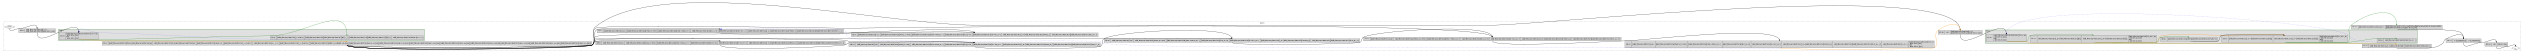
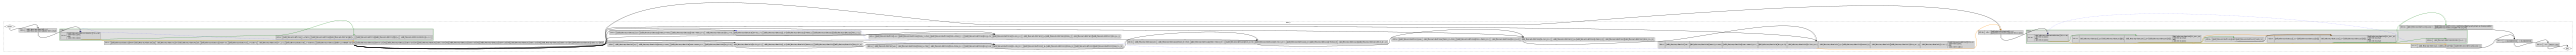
  digraph {
    fontname="Fira Sans"
    rankdir=LR
    node [fillcolor=lightgrey fontname="Fira Sans" shape=record style=filled]
    edge [color=black constraint=true fontname="Fira Sans" headport=n style="solid,bold" tailport=s weight=10]
    n1 [label="{\<bb\ 20\>:\l|[valid_files/0057-duff.c:28:15\ discrim\ 1]\ if\ (n\ \<=\ 38)\l\ \ goto\ \<bb\ 15\>;\ [INV]\lelse\l\ \ goto\ \<bb\ 21\>;\ [INV]\l}"]
    n2 [label="{\<bb\ 15\>:\l|[valid_files/0057-duff.c:29:7]\ _28\ =\ [valid_files/0057-duff.c:29:7]\ a[n];\l|[valid_files/0057-duff.c:29:15]\ _29\ =\ [valid_files/0057-duff.c:29:15]\ b[n];\l|[valid_files/0057-duff.c:29:5]\ if\ (_28\ !=\ _29)\l\ \ goto\ \<bb\ 16\>;\ [INV]\lelse\l\ \ goto\ \<bb\ 17\>;\ [INV]\l}"]
    n3 [label="{\<bb\ 16\>:\l|[valid_files/0057-duff.c:30:4]\ printf\ ([valid_files/0057-duff.c:30:11]\ \"%d\\n\",\ n);\l}"]
    n4 [label="{\<bb\ 17\>:\l|[valid_files/0057-duff.c:32:7]\ _30\ =\ [valid_files/0057-duff.c:32:7]\ a[n];\l|[valid_files/0057-duff.c:32:15]\ _31\ =\ [valid_files/0057-duff.c:32:15]\ b[n];\l|[valid_files/0057-duff.c:32:5]\ if\ (_30\ !=\ _31)\l\ \ goto\ \<bb\ 18\>;\ [INV]\lputs\l\ \ goto\ \<bb\ 19\>;\ [INV]\l}"]
    n5 [label="{\<bb\ 19\>:\l|[valid_files/0057-duff.c:28:22\ discrim\ 2]\ n\ =\ n\ +\ 1;\l}"]
    n6 [label="{\<bb\ 4\>:\l|[valid_files/0057-duff.c:9:15\ discrim\ 1]\ if\ (n\ \<=\ 38)\l\ \ goto\ \<bb\ 3\>;\ [INV]\lelse\l\ \ goto\ \<bb\ 5\>;\ [INV]\l}"]
    n7 [label="{\<bb\ 3\>:\l|[valid_files/0057-duff.c:10:8]\ _1\ =\ (char)\ n;\l|[valid_files/0057-duff.c:10:8]\ [valid_files/0057-duff.c:10:4]\ a[n]\ =\ _1;\l|[valid_files/0057-duff.c:11:8]\ [valid_files/0057-duff.c:11:4]\ b[n]\ =\ 0;\l|[valid_files/0057-duff.c:9:22\ discrim\ 3]\ n\ =\ n\ +\ 1;\l}"]
    n8 [label="{\<bb\ 21\>:\l|[valid_files/0057-duff.c:35:2]\ __builtin_puts\ (&\"0\"[0]);\l|[valid_files/0057-duff.c:36:9]\ D.3238\ =\ 0;\l}"]
    n9 [label="{\<bb\ 18\>:\l|[valid_files/0057-duff.c:33:11]\ D.3238\ =\ 1;\l|[valid_files/0057-duff.c:33:11]\ //\ predicted\ unlikely\ by\ early\ return\ (on\ trees)\ predictor.\l[valid_files/0057-duff.c:33:11]\ goto\ \<bb\ 22\>;\ [INV]\l}"]
    n10 [label="{\<bb\ 5\>:\l|[valid_files/0057-duff.c:13:7]\ from\ =\ [valid_files/0057-duff.c:13:9]\ &a;\l|[valid_files/0057-duff.c:14:5]\ to\ =\ [valid_files/0057-duff.c:14:7]\ &b;\l|[valid_files/0057-duff.c:15:8]\ count\ =\ 39;\l|[valid_files/0057-duff.c:16:13]\ _2\ =\ count\ +\ 7;\l|[valid_files/0057-duff.c:16:4]\ n\ =\ _2\ /\ 8;\l|[valid_files/0057-duff.c:17:16]\ _3\ =\ count\ %\ 8;\l|[valid_files/0057-duff.c:17:2]\ switch\ (_3)\ \<default:\ \<L12\>\ [INV],\ [valid_files/0057-duff.c:18:2]\ case\ 0:\ \<L3\>\ [INV],\ [valid_files/0057-duff.c:25:2]\ case\ 1:\ \<L11\>\ [INV],\ [valid_files/0057-duff.c:24:2]\ case\ 2:\ \<L10\>\ [INV],\ [valid_files/0057-duff.c:23:2]\ case\ 3:\ \<L9\>\ [INV],\ [valid_files/0057-duff.c:22:2]\ case\ 4:\ \<L8\>\ [INV],\ [valid_files/0057-duff.c:21:2]\ case\ 5:\ \<L7\>\ [INV],\ [valid_files/0057-duff.c:20:2]\ case\ 6:\ \<L6\>\ [INV],\ [valid_files/0057-duff.c:19:2]\ case\ 7:\ \<L5\>\ [INV]\>\l}"]
    n11 [fillcolor=white label=ENTRY shape=Mdiamond]
    n12 [fillcolor=white label=EXIT shape=Mdiamond]
    n13 [label="{\<bb\ 2\>:\l|[valid_files/0057-duff.c:9:8]\ n\ =\ 0;\l[valid_files/0057-duff.c:9:2]\ goto\ \<bb\ 4\>;\ [INV]\l}"]
    n14 [label="{\<bb\ 6\>:\l|[valid_files/0057-duff.c:18:2]\ \<L3\>:\l|[valid_files/0057-duff.c:18:28]\ from.0_4\ =\ from;\l|[valid_files/0057-duff.c:18:28]\ from\ =\ from.0_4\ +\ 1;\l|[valid_files/0057-duff.c:18:18]\ to.1_5\ =\ to;\l|[valid_files/0057-duff.c:18:18]\ to\ =\ to.1_5\ +\ 1;\l|[valid_files/0057-duff.c:18:23]\ _6\ =\ [valid_files/0057-duff.c:18:23]\ *from.0_4;\l|[valid_files/0057-duff.c:18:21]\ [valid_files/0057-duff.c:18:15]\ *to.1_5\ =\ _6;\l}"]
    n15 [label="{\<bb\ 7\>:\l|[valid_files/0057-duff.c:19:2]\ \<L5\>:\l|[valid_files/0057-duff.c:19:28]\ from.2_7\ =\ from;\l|[valid_files/0057-duff.c:19:28]\ from\ =\ from.2_7\ +\ 1;\l|[valid_files/0057-duff.c:19:18]\ to.3_8\ =\ to;\l|[valid_files/0057-duff.c:19:18]\ to\ =\ to.3_8\ +\ 1;\l|[valid_files/0057-duff.c:19:23]\ _9\ =\ [valid_files/0057-duff.c:19:23]\ *from.2_7;\l|[valid_files/0057-duff.c:19:21]\ [valid_files/0057-duff.c:19:15]\ *to.3_8\ =\ _9;\l}"]
    n16 [label="{\<bb\ 9\>:\l|[valid_files/0057-duff.c:21:2]\ \<L7\>:\l|[valid_files/0057-duff.c:21:28]\ from.6_13\ =\ from;\l|[valid_files/0057-duff.c:21:28]\ from\ =\ from.6_13\ +\ 1;\l|[valid_files/0057-duff.c:21:18]\ to.7_14\ =\ to;\l|[valid_files/0057-duff.c:21:18]\ to\ =\ to.7_14\ +\ 1;\l|[valid_files/0057-duff.c:21:23]\ _15\ =\ [valid_files/0057-duff.c:21:23]\ *from.6_13;\l|[valid_files/0057-duff.c:21:21]\ [valid_files/0057-duff.c:21:15]\ *to.7_14\ =\ _15;\l}"]
    n17 [label="{\<bb\ 10\>:\l|[valid_files/0057-duff.c:22:2]\ \<L8\>:\l|[valid_files/0057-duff.c:22:28]\ from.8_16\ =\ from;\l|[valid_files/0057-duff.c:22:28]\ from\ =\ from.8_16\ +\ 1;\l|[valid_files/0057-duff.c:22:18]\ to.9_17\ =\ to;\l|[valid_files/0057-duff.c:22:18]\ to\ =\ to.9_17\ +\ 1;\l|[valid_files/0057-duff.c:22:23]\ _18\ =\ [valid_files/0057-duff.c:22:23]\ *from.8_16;\l|[valid_files/0057-duff.c:22:21]\ [valid_files/0057-duff.c:22:15]\ *to.9_17\ =\ _18;\l}"]
    n18 [label="{\<bb\ 11\>:\l|[valid_files/0057-duff.c:23:2]\ \<L9\>:\l|[valid_files/0057-duff.c:23:28]\ from.10_19\ =\ from;\l|[valid_files/0057-duff.c:23:28]\ from\ =\ from.10_19\ +\ 1;\l|[valid_files/0057-duff.c:23:18]\ to.11_20\ =\ to;\l|[valid_files/0057-duff.c:23:18]\ to\ =\ to.11_20\ +\ 1;\l|[valid_files/0057-duff.c:23:23]\ _21\ =\ [valid_files/0057-duff.c:23:23]\ *from.10_19;\l|[valid_files/0057-duff.c:23:21]\ [valid_files/0057-duff.c:23:15]\ *to.11_20\ =\ _21;\l}"]
    n19 [label="{\<bb\ 12\>:\l|[valid_files/0057-duff.c:24:2]\ \<L10\>:\l|[valid_files/0057-duff.c:24:28]\ from.12_22\ =\ from;\l|[valid_files/0057-duff.c:24:28]\ from\ =\ from.12_22\ +\ 1;\l|[valid_files/0057-duff.c:24:18]\ to.13_23\ =\ to;\l|[valid_files/0057-duff.c:24:18]\ to\ =\ to.13_23\ +\ 1;\l|[valid_files/0057-duff.c:24:23]\ _24\ =\ [valid_files/0057-duff.c:24:23]\ *from.12_22;\l|[valid_files/0057-duff.c:24:21]\ [valid_files/0057-duff.c:24:15]\ *to.13_23\ =\ _24;\l}"]
    n20 [label="{\<bb\ 13\>:\l|[valid_files/0057-duff.c:25:2]\ \<L11\>:\l|[valid_files/0057-duff.c:25:28]\ from.14_25\ =\ from;\l|[valid_files/0057-duff.c:25:28]\ from\ =\ from.14_25\ +\ 1;\l|[valid_files/0057-duff.c:25:18]\ to.15_26\ =\ to;\l|[valid_files/0057-duff.c:25:18]\ to\ =\ to.15_26\ +\ 1;\l|[valid_files/0057-duff.c:25:23]\ _27\ =\ [valid_files/0057-duff.c:25:23]\ *from.14_25;\l|[valid_files/0057-duff.c:25:21]\ [valid_files/0057-duff.c:25:15]\ *to.15_26\ =\ _27;\l|[valid_files/0057-duff.c:26:17]\ n\ =\ n\ +\ -1;\l|[valid_files/0057-duff.c:26:17]\ if\ (n\ \>\ 0)\l\ \ goto\ \<bb\ 6\>;\ [INV]\lelse\l\ \ goto\ \<bb\ 14\>;\ [INV]\l}"]
    n21 [label="{\<bb\ 14\>:\l|\<L12\>:\l|[valid_files/0057-duff.c:28:8]\ n\ =\ 0;\l[valid_files/0057-duff.c:28:2]\ goto\ \<bb\ 20\>;\ [INV]\l}"]
    n22 [label="{\<bb\ 22\>:\l|a\ =\ \{CLOBBER(eos)\};\l|b\ =\ \{CLOBBER(eos)\};\l}"]
    n23 [label="{\<bb\ 23\>:\l|\<L22\>:\l|return\ D.3238;\l}"]
    subgraph cluster_1 {
      color=black
      label="case ()"
      style=dashed
      n8
      n9
      n10
      n11
      n12
      n13
      n14
      n15
      n16
      n17
      n18
      n19
      n20
      n21
      n22
      n23
      subgraph cluster_2 {
        color=darkgreen
        fillcolor=grey88
        label="loop 2"
        labeljust=l
        penwidth=2
        style=filled
        n1
        n2
        n3
        n4
        n5
      }
      subgraph cluster_3 {
        color=darkgreen
        fillcolor=grey88
        label="loop 5"
        labeljust=l
        penwidth=2
        style=filled
        n6
        n7
      }
    }
    n1 -> n2 [color=forestgreen]
    n1 -> n8 [color=darkorange]
    n2 -> n3 [color=forestgreen]
    n2 -> n4 [color=darkorange]
    n3 -> n4 [weight=100]
    n4 -> n5 [color=forestgreen]
    n4 -> n9 [color=forestgreen]
    n5 -> n1 [color=blue constraint=false style="dotted,bold"]
    n6 -> n7 [color=forestgreen]
    n6 -> n10 [color=darkorange]
    n7 -> n6 [color=blue constraint=false style="dotted,bold"]
    n8 -> n22 [weight=100]
    n9 -> n22 [weight=100]
    n10 -> n14
    n10 -> n15
    n10 -> n16
    n10 -> n17
    n10 -> n18
    n10 -> n19
+   n10 -> n20
    n10 -> n21
    n11 -> n12 [style=invis color="" weight=""]
    n11 -> n13 [weight=100]
    n13 -> n6 [weight=100]
    n14 -> n15 [weight=100]
    n16 -> n17 [weight=100]
    n17 -> n18 [weight=100]
    n18 -> n19 [weight=100]
    n19 -> n20 [weight=100]
    n20 -> n14 [color=blue constraint=false style="dotted,bold"]
    n20 -> n21 [color=darkorange]
    n21 -> n1 [weight=100]
    n22 -> n23 [weight=100]
    n23 -> n12
  }
